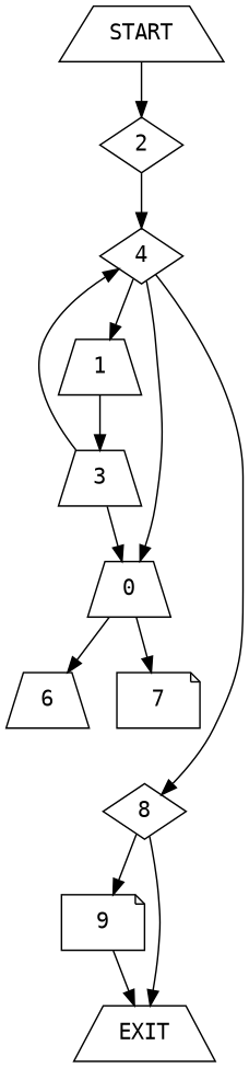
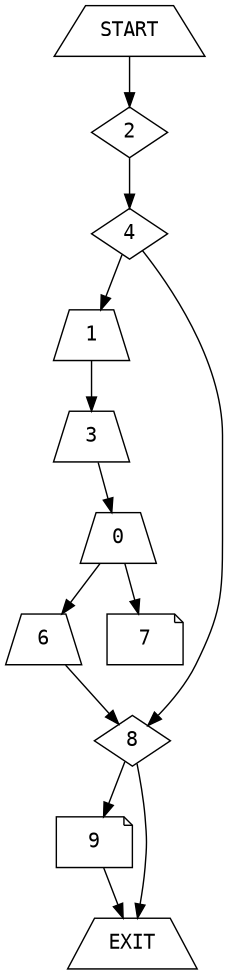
  digraph {
    fontname="DejaVu Sans Mono"
    node [fontname="DejaVu Sans Mono" shape=trapezium]
    edge [fontname="DejaVu Sans Mono"]
    n1 [label=START]
    2 [shape=diamond]
    1
    3
    4 [shape=diamond]
    n6 [label=0]
    8 [shape=diamond]
    6
    7 [shape=note]
    9 [shape=note]
    n11 [label=EXIT]
    n1 -> 2
    2 -> 4
    1 -> 3
-   3 -> 4
    3 -> n6
    4 -> 1
-   4 -> n6
    4 -> 8
    n6 -> 6
    n6 -> 7
    8 -> 9
    8 -> n11
+   6 -> 8
    9 -> n11
  }
